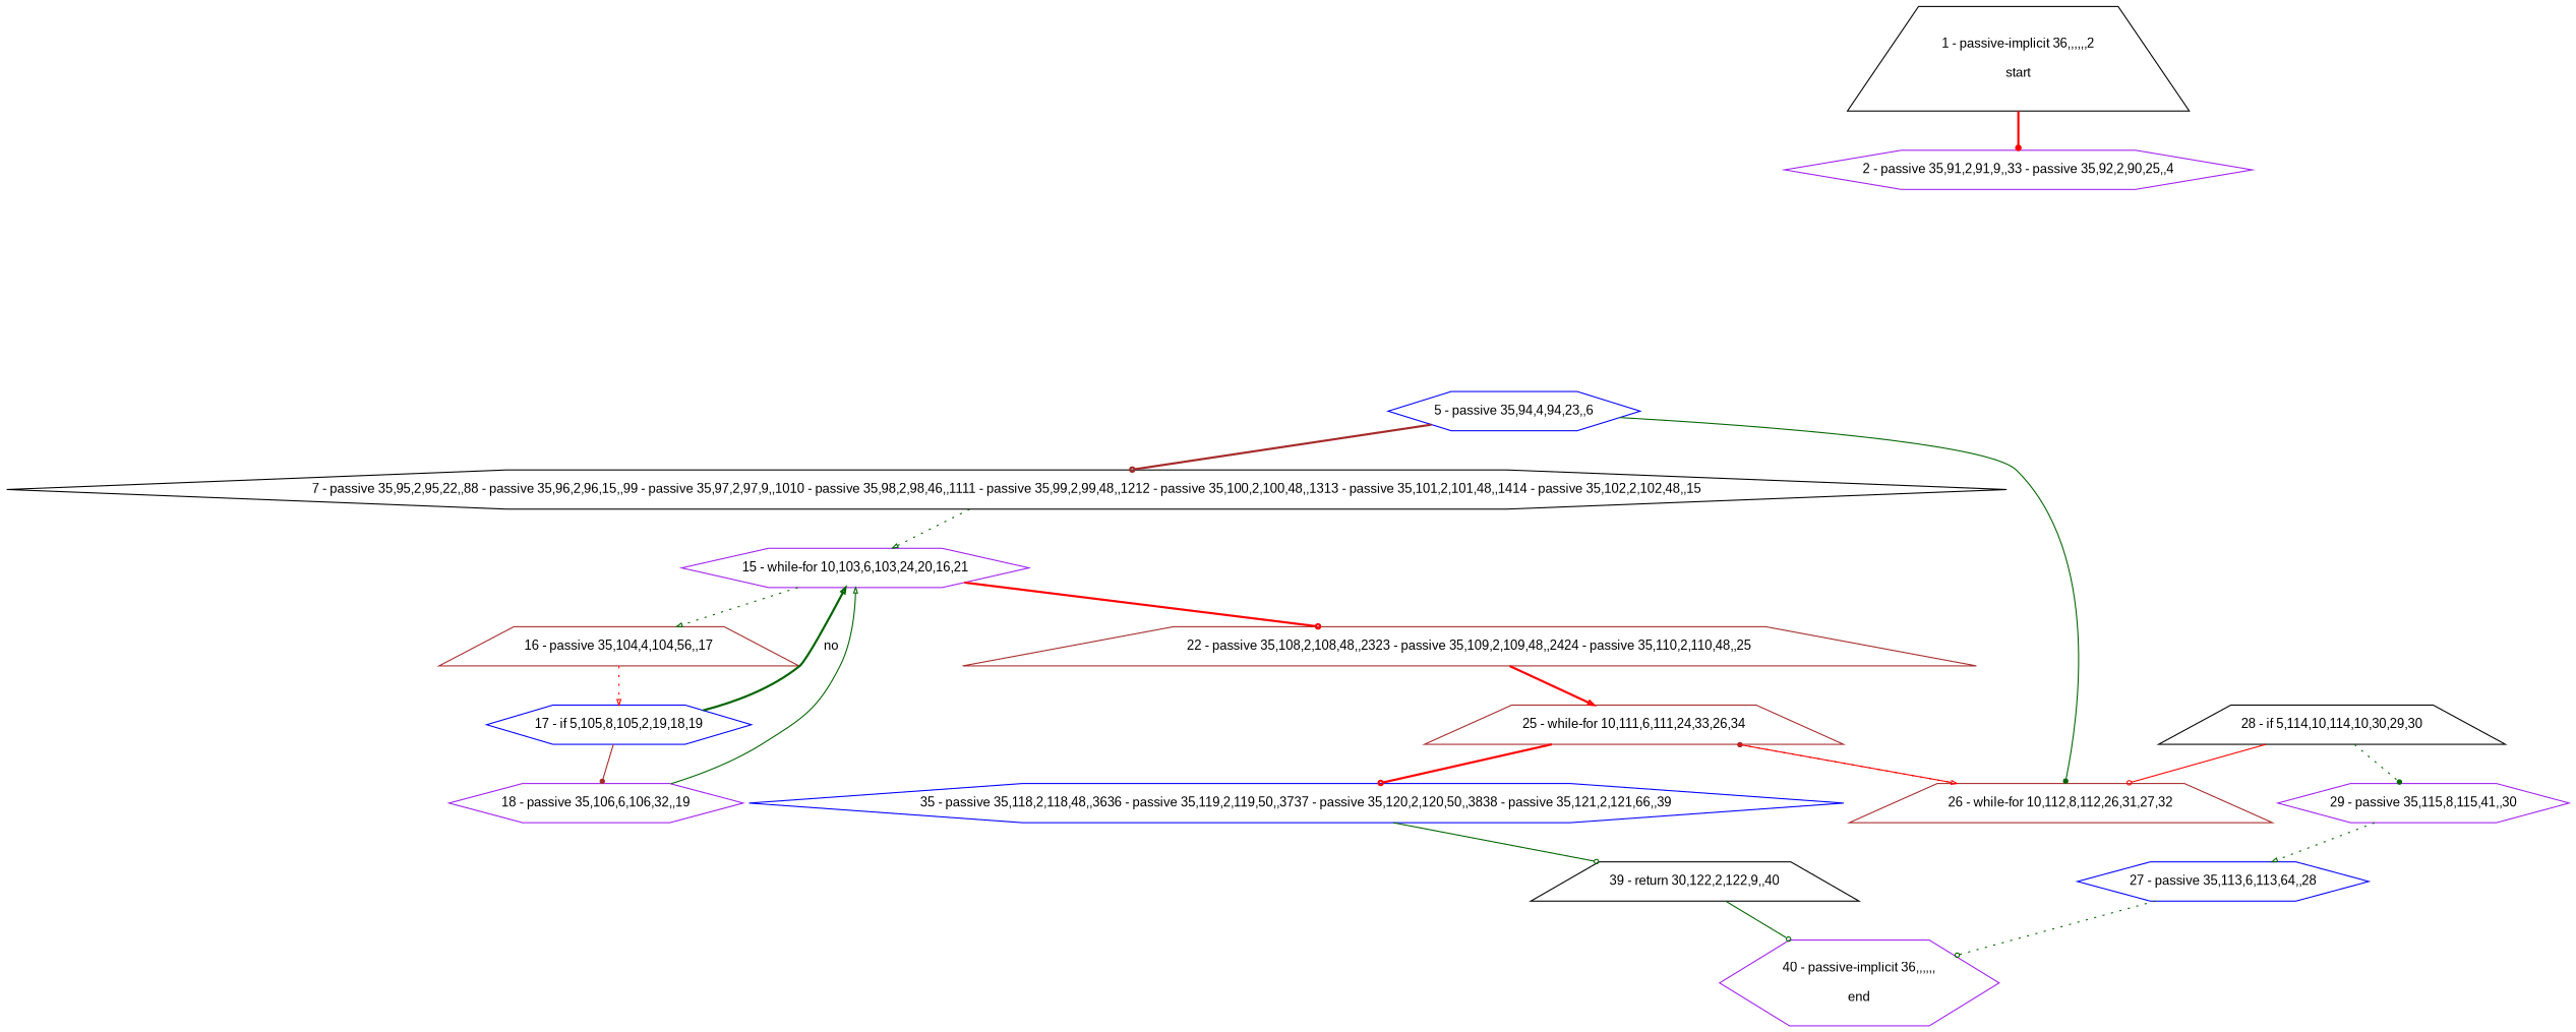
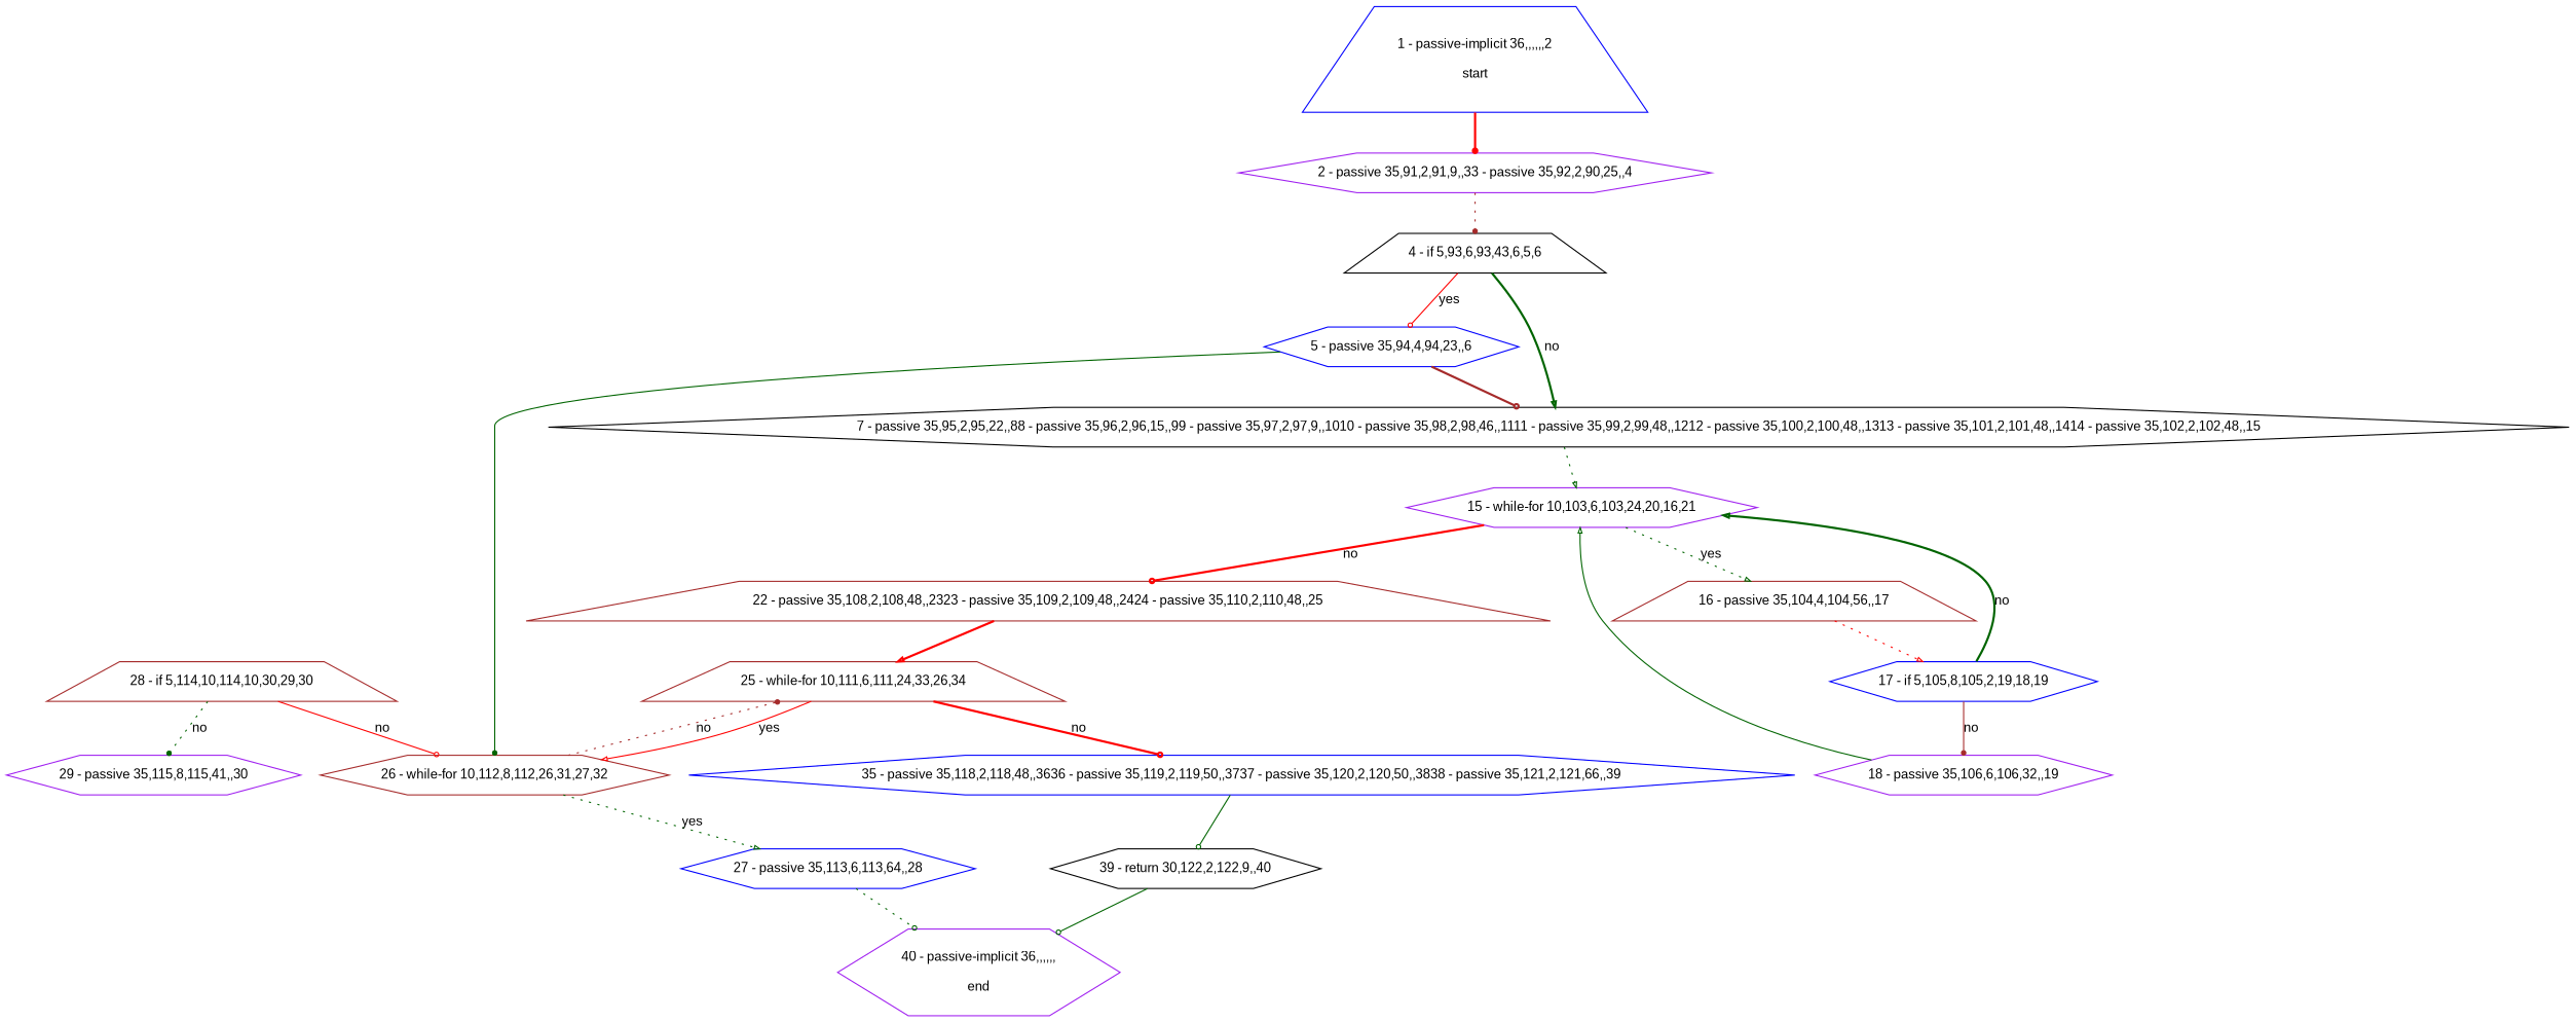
  digraph {
    bgcolor=white
    compound=true
    fillcolor="#FFFFCC"
    fontname=Arial
    fontsize=12
    pack=true
    packmode=clust
    style="rounded,filled"
    node [color=purple compound=true fillcolor="#ffffff" fixedsize=false fontname=Arial fontsize=12 node_initialized=no shape=hexagon style=filled]
    edge [arrowhead=onormal arrowsize=0.5 arrowtail=none color=darkgreen compound=true dir=forward fontcolor=black fontname=Arial fontsize=12 style=dotted]
    n1 [label="2 - passive 35,91,2,91,9,,33 - passive 35,92,2,90,25,,4"]
+   n2 [color=black label="4 - if 5,93,6,93,43,6,5,6" shape=trapezium]
    n3 [color=blue label="5 - passive 35,94,4,94,23,,6"]
    n4 [color=black label="7 - passive 35,95,2,95,22,,88 - passive 35,96,2,96,15,,99 - passive 35,97,2,97,9,,1010 - passive 35,98,2,98,46,,1111 - passive 35,99,2,99,48,,1212 - passive 35,100,2,100,48,,1313 - passive 35,101,2,101,48,,1414 - passive 35,102,2,102,48,,15"]
-   n5 [color=black label="1 - passive-implicit 36,,,,,,2\n\nstart" shape=trapezium]
-   n6 [color=brown label="26 - while-for 10,112,8,112,26,31,27,32" shape=trapezium]
+   n5 [color=blue label="1 - passive-implicit 36,,,,,,2\n\nstart" shape=trapezium]
+   n6 [color=brown label="26 - while-for 10,112,8,112,26,31,27,32"]
    n7 [label="15 - while-for 10,103,6,103,24,20,16,21"]
    n8 [color=brown label="16 - passive 35,104,4,104,56,,17" shape=trapezium]
    n9 [color=brown label="22 - passive 35,108,2,108,48,,2323 - passive 35,109,2,109,48,,2424 - passive 35,110,2,110,48,,25" shape=trapezium]
    n10 [color=blue label="17 - if 5,105,8,105,2,19,18,19"]
    n11 [color=brown label="25 - while-for 10,111,6,111,24,33,26,34" shape=trapezium]
    n12 [label="18 - passive 35,106,6,106,32,,19"]
    n13 [color=blue label="35 - passive 35,118,2,118,48,,3636 - passive 35,119,2,119,50,,3737 - passive 35,120,2,120,50,,3838 - passive 35,121,2,121,66,,39"]
    n14 [color=blue label="27 - passive 35,113,6,113,64,,28"]
-   n15 [color=black label="39 - return 30,122,2,122,9,,40" shape=trapezium]
+   n15 [color=black label="39 - return 30,122,2,122,9,,40"]
    n16 [label="40 - passive-implicit 36,,,,,,\n\nend"]
-   n17 [color=black label="28 - if 5,114,10,114,10,30,29,30" shape=trapezium]
+   n17 [color=brown label="28 - if 5,114,10,114,10,30,29,30" shape=trapezium]
    n18 [label="29 - passive 35,115,8,115,41,,30"]
+   n1 -> n2 [arrowhead=dot color=brown]
+   n2 -> n3 [arrowhead=odot color=red label=yes style=solid]
+   n2 -> n4 [label=no style=bold]
    n3 -> n4 [arrowhead=odot color=brown style=bold]
    n3 -> n6 [arrowhead=dot style=solid]
    n4 -> n7
    n5 -> n1 [arrowhead=dot color=red style=bold]
    n6 -> n11 [arrowhead=dot color=brown label=no]
-   n18 -> n14 [label=yes]
+   n6 -> n14 [label=yes]
    n7 -> n8 [label=yes]
    n7 -> n9 [arrowhead=odot color=red label=no style=bold]
    n8 -> n10 [color=red]
    n9 -> n11 [color=red style=bold]
    n10 -> n7 [label=no style=bold]
-   n10 -> n12 [arrowhead=dot color=brown label=yes style=solid]
+   n10 -> n12 [arrowhead=dot color=brown label=no style=solid]
    n11 -> n6 [color=red label=yes style=solid]
    n11 -> n13 [arrowhead=odot color=red label=no style=bold]
    n12 -> n7 [style=solid]
    n13 -> n15 [arrowhead=odot style=solid]
    n14 -> n16 [arrowhead=odot]
    n15 -> n16 [arrowhead=odot style=solid]
-   n17 -> n6 [arrowhead=odot color=red label=yes style=solid]
-   n17 -> n18 [arrowhead=dot label=yes]
+   n17 -> n6 [arrowhead=odot color=red label=no style=solid]
+   n17 -> n18 [arrowhead=dot label=no]
  }
